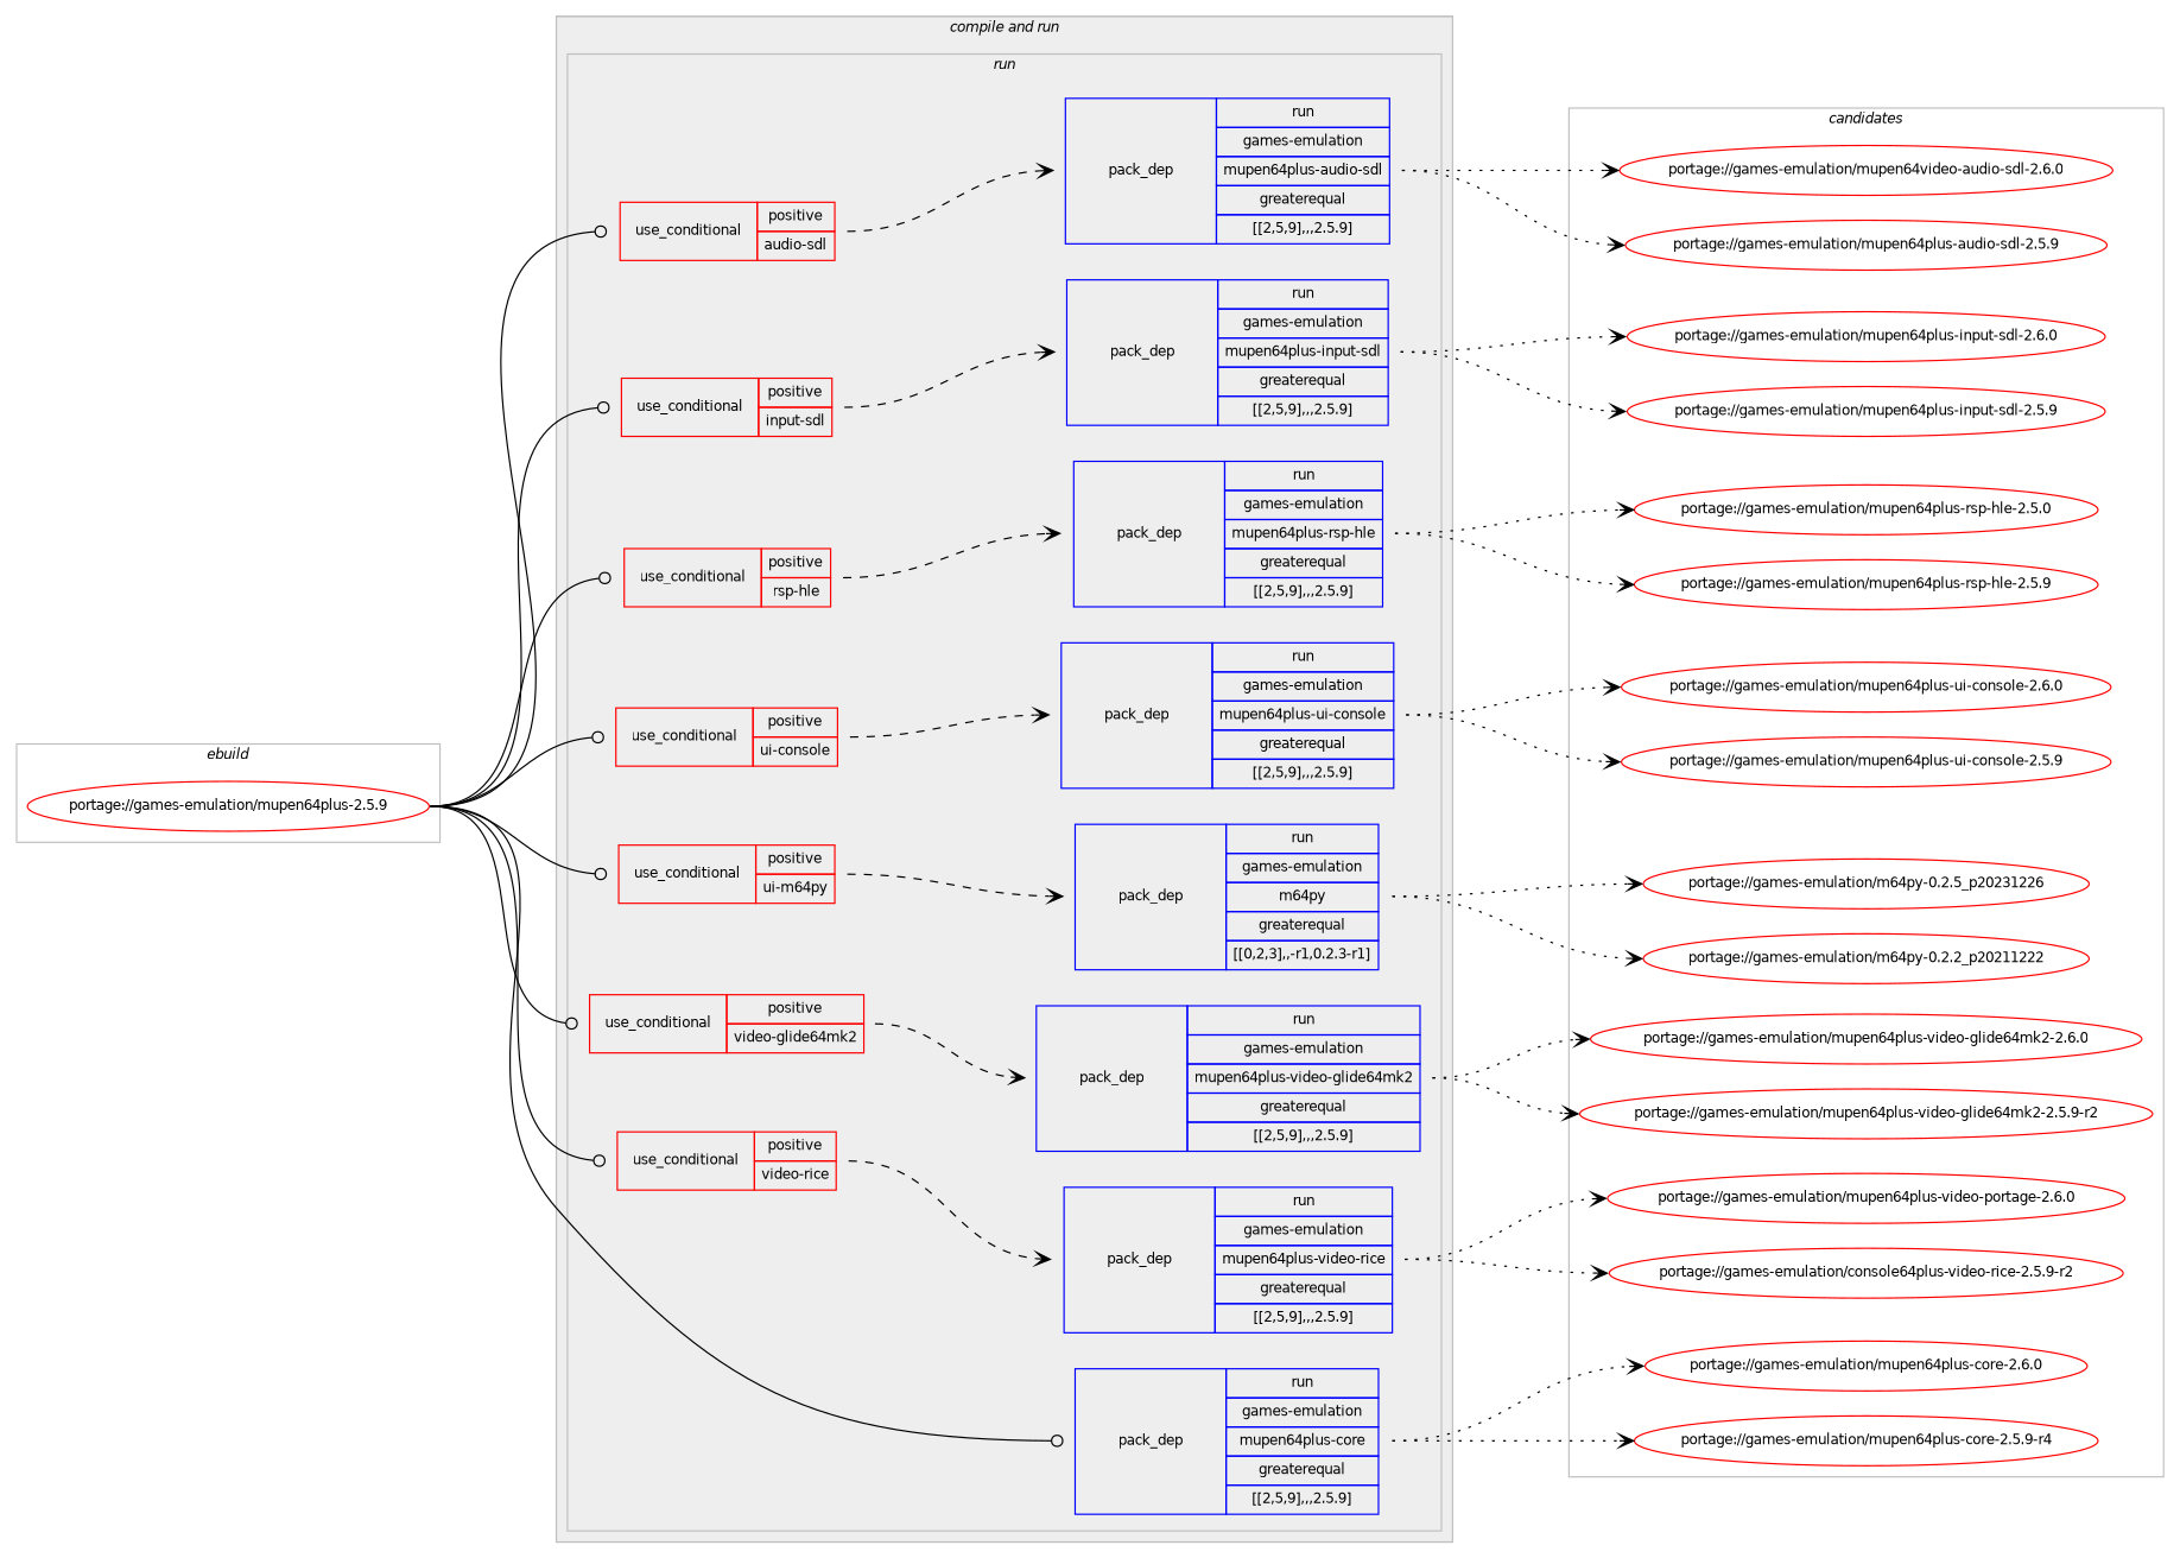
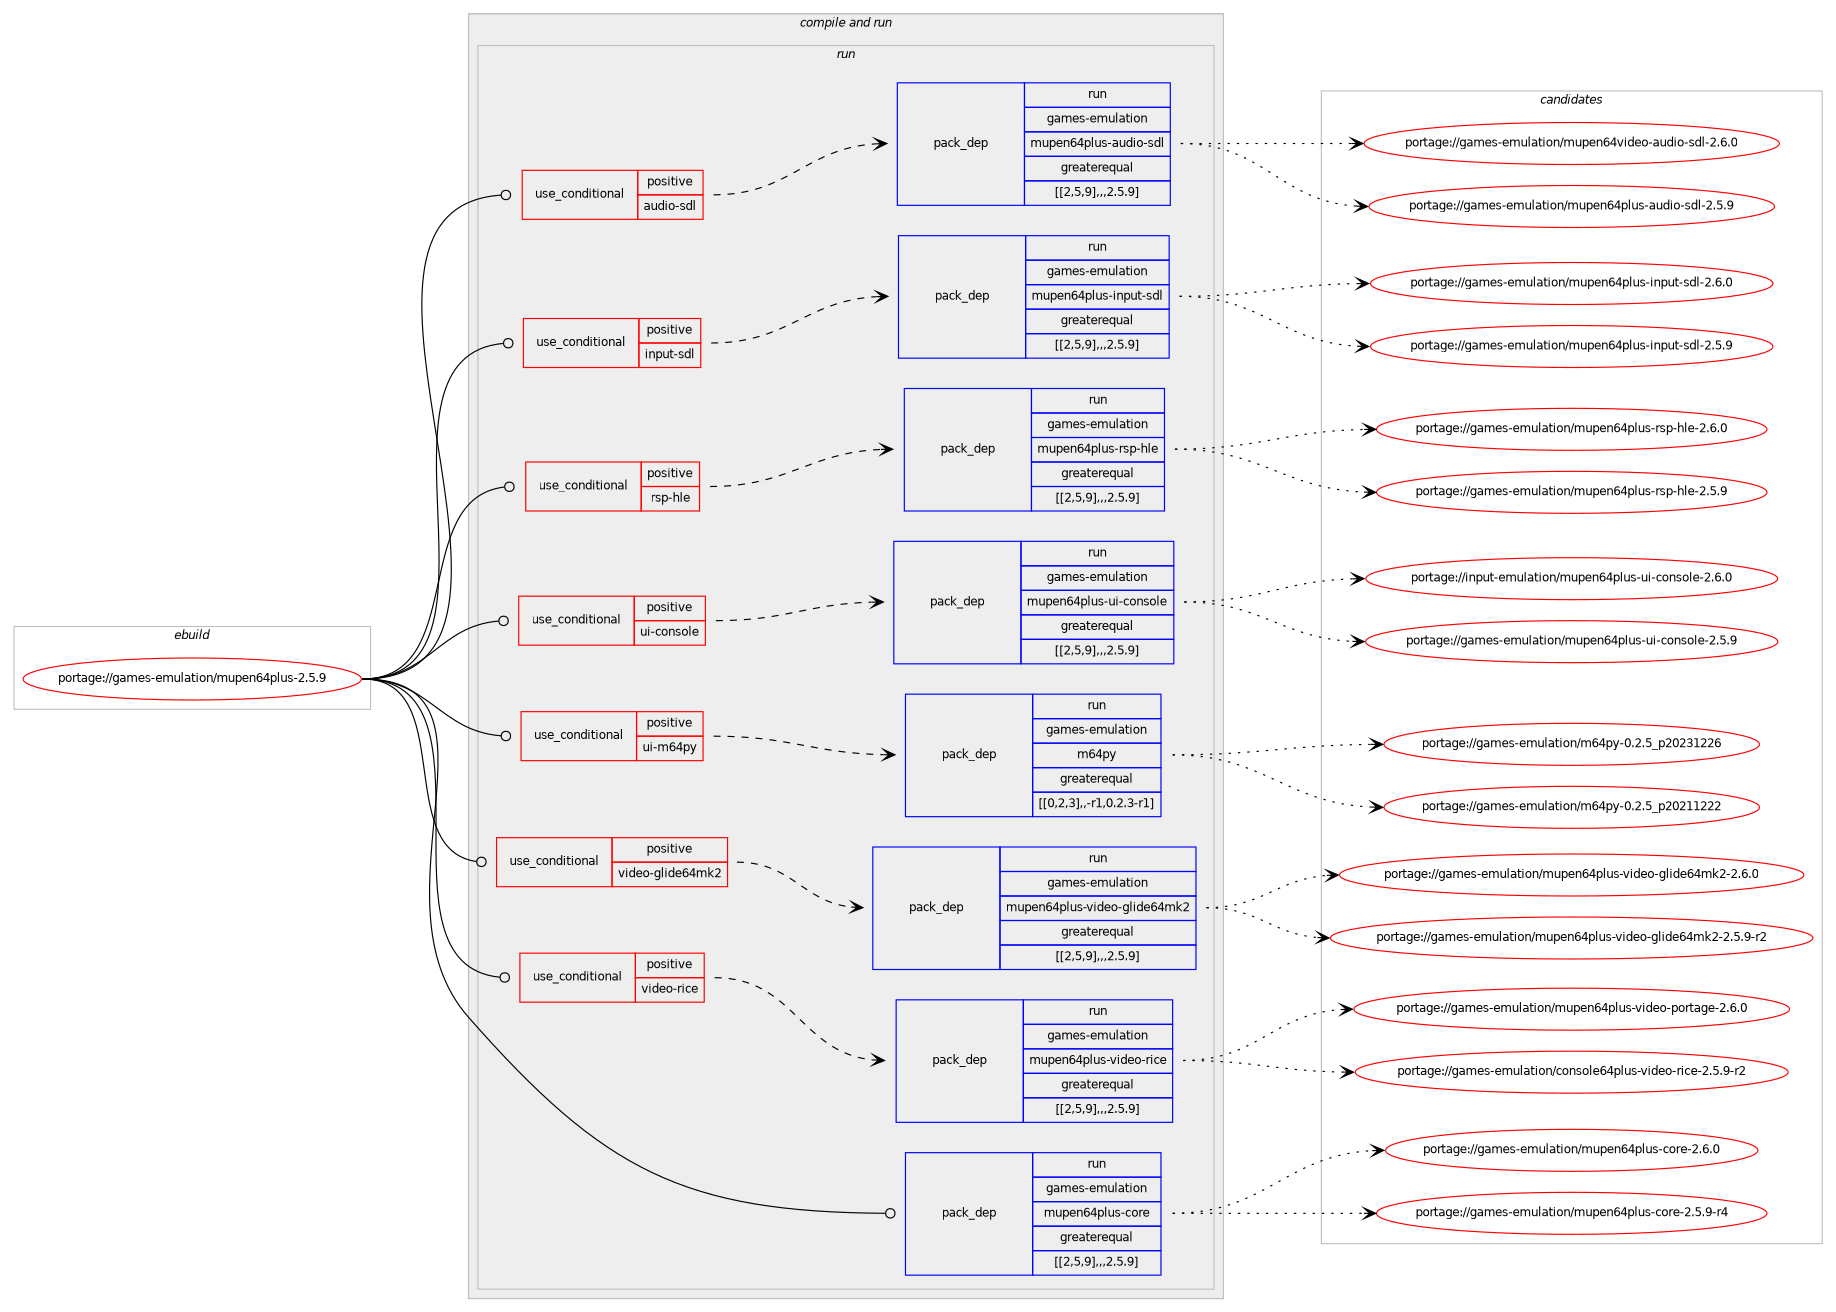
  digraph {
    compound=true
    concentrate=true
    fontname=Helvetica
    fontsize=10
    newrank=true
    rankdir=LR
    ranksep=1.5
    node [color=red fontname=Helvetica fontsize=10]
    edge [arrowhead=vee headport=w style=dotted tailport=e weight=100]
    n1 [label="portage://games-emulation/mupen64plus-2.5.9" width=4]
    n2 [color=blue label=<<TABLE BORDER="0" CELLBORDER="1" CELLSPACING="0" CELLPADDING="4" WIDTH="220"><TR><TD ROWSPAN="6" CELLPADDING="30">pack_dep</TD></TR><TR><TD WIDTH="110">run</TD></TR><TR><TD>games-emulation</TD></TR><TR><TD>mupen64plus-audio-sdl</TD></TR><TR><TD>greaterequal</TD></TR><TR><TD>[[2,5,9],,,2.5.9]</TD></TR></TABLE>> shape=none]
    n3 [label=<<TABLE BORDER="0" CELLBORDER="1" CELLSPACING="0" CELLPADDING="4"><TR><TD ROWSPAN="3" CELLPADDING="10">use_conditional</TD></TR><TR><TD>positive</TD></TR><TR><TD>audio-sdl</TD></TR></TABLE>> shape=none]
    n4 [color=blue label=<<TABLE BORDER="0" CELLBORDER="1" CELLSPACING="0" CELLPADDING="4" WIDTH="220"><TR><TD ROWSPAN="6" CELLPADDING="30">pack_dep</TD></TR><TR><TD WIDTH="110">run</TD></TR><TR><TD>games-emulation</TD></TR><TR><TD>mupen64plus-input-sdl</TD></TR><TR><TD>greaterequal</TD></TR><TR><TD>[[2,5,9],,,2.5.9]</TD></TR></TABLE>> shape=none]
    n5 [label=<<TABLE BORDER="0" CELLBORDER="1" CELLSPACING="0" CELLPADDING="4"><TR><TD ROWSPAN="3" CELLPADDING="10">use_conditional</TD></TR><TR><TD>positive</TD></TR><TR><TD>input-sdl</TD></TR></TABLE>> shape=none]
    n6 [color=blue label=<<TABLE BORDER="0" CELLBORDER="1" CELLSPACING="0" CELLPADDING="4" WIDTH="220"><TR><TD ROWSPAN="6" CELLPADDING="30">pack_dep</TD></TR><TR><TD WIDTH="110">run</TD></TR><TR><TD>games-emulation</TD></TR><TR><TD>mupen64plus-rsp-hle</TD></TR><TR><TD>greaterequal</TD></TR><TR><TD>[[2,5,9],,,2.5.9]</TD></TR></TABLE>> shape=none]
    n7 [label=<<TABLE BORDER="0" CELLBORDER="1" CELLSPACING="0" CELLPADDING="4"><TR><TD ROWSPAN="3" CELLPADDING="10">use_conditional</TD></TR><TR><TD>positive</TD></TR><TR><TD>rsp-hle</TD></TR></TABLE>> shape=none]
    n8 [color=blue label=<<TABLE BORDER="0" CELLBORDER="1" CELLSPACING="0" CELLPADDING="4" WIDTH="220"><TR><TD ROWSPAN="6" CELLPADDING="30">pack_dep</TD></TR><TR><TD WIDTH="110">run</TD></TR><TR><TD>games-emulation</TD></TR><TR><TD>mupen64plus-ui-console</TD></TR><TR><TD>greaterequal</TD></TR><TR><TD>[[2,5,9],,,2.5.9]</TD></TR></TABLE>> shape=none]
    n9 [label=<<TABLE BORDER="0" CELLBORDER="1" CELLSPACING="0" CELLPADDING="4"><TR><TD ROWSPAN="3" CELLPADDING="10">use_conditional</TD></TR><TR><TD>positive</TD></TR><TR><TD>ui-console</TD></TR></TABLE>> shape=none]
    n10 [color=blue label=<<TABLE BORDER="0" CELLBORDER="1" CELLSPACING="0" CELLPADDING="4" WIDTH="220"><TR><TD ROWSPAN="6" CELLPADDING="30">pack_dep</TD></TR><TR><TD WIDTH="110">run</TD></TR><TR><TD>games-emulation</TD></TR><TR><TD>m64py</TD></TR><TR><TD>greaterequal</TD></TR><TR><TD>[[0,2,3],,-r1,0.2.3-r1]</TD></TR></TABLE>> shape=none]
    n11 [label=<<TABLE BORDER="0" CELLBORDER="1" CELLSPACING="0" CELLPADDING="4"><TR><TD ROWSPAN="3" CELLPADDING="10">use_conditional</TD></TR><TR><TD>positive</TD></TR><TR><TD>ui-m64py</TD></TR></TABLE>> shape=none]
    n12 [color=blue label=<<TABLE BORDER="0" CELLBORDER="1" CELLSPACING="0" CELLPADDING="4" WIDTH="220"><TR><TD ROWSPAN="6" CELLPADDING="30">pack_dep</TD></TR><TR><TD WIDTH="110">run</TD></TR><TR><TD>games-emulation</TD></TR><TR><TD>mupen64plus-video-glide64mk2</TD></TR><TR><TD>greaterequal</TD></TR><TR><TD>[[2,5,9],,,2.5.9]</TD></TR></TABLE>> shape=none]
    n13 [label=<<TABLE BORDER="0" CELLBORDER="1" CELLSPACING="0" CELLPADDING="4"><TR><TD ROWSPAN="3" CELLPADDING="10">use_conditional</TD></TR><TR><TD>positive</TD></TR><TR><TD>video-glide64mk2</TD></TR></TABLE>> shape=none]
    n14 [color=blue label=<<TABLE BORDER="0" CELLBORDER="1" CELLSPACING="0" CELLPADDING="4" WIDTH="220"><TR><TD ROWSPAN="6" CELLPADDING="30">pack_dep</TD></TR><TR><TD WIDTH="110">run</TD></TR><TR><TD>games-emulation</TD></TR><TR><TD>mupen64plus-video-rice</TD></TR><TR><TD>greaterequal</TD></TR><TR><TD>[[2,5,9],,,2.5.9]</TD></TR></TABLE>> shape=none]
    n15 [label=<<TABLE BORDER="0" CELLBORDER="1" CELLSPACING="0" CELLPADDING="4"><TR><TD ROWSPAN="3" CELLPADDING="10">use_conditional</TD></TR><TR><TD>positive</TD></TR><TR><TD>video-rice</TD></TR></TABLE>> shape=none]
    n16 [color=blue label=<<TABLE BORDER="0" CELLBORDER="1" CELLSPACING="0" CELLPADDING="4" WIDTH="220"><TR><TD ROWSPAN="6" CELLPADDING="30">pack_dep</TD></TR><TR><TD WIDTH="110">run</TD></TR><TR><TD>games-emulation</TD></TR><TR><TD>mupen64plus-core</TD></TR><TR><TD>greaterequal</TD></TR><TR><TD>[[2,5,9],,,2.5.9]</TD></TR></TABLE>> shape=none]
    n17 [label="portage://games-emulation/mupen64video-audio-sdl-2.6.0" width=4]
    n18 [label="portage://games-emulation/mupen64plus-audio-sdl-2.5.9" width=4]
    n19 [label="portage://games-emulation/mupen64plus-input-sdl-2.6.0" width=4]
    n20 [label="portage://games-emulation/mupen64plus-input-sdl-2.5.9" width=4]
-   n21 [label="portage://games-emulation/mupen64plus-ui-console-2.6.0" width=4]
+   n21 [label="portage://input-emulation/mupen64plus-ui-console-2.6.0" width=4]
    n22 [label="portage://games-emulation/mupen64plus-ui-console-2.5.9" width=4]
-   n23 [label="portage://games-emulation/mupen64plus-rsp-hle-2.5.0" width=4]
+   n23 [label="portage://games-emulation/mupen64plus-rsp-hle-2.6.0" width=4]
    n24 [label="portage://games-emulation/mupen64plus-rsp-hle-2.5.9" width=4]
    n25 [label="portage://games-emulation/m64py-0.2.5_p20231226" width=4]
-   n26 [label="portage://games-emulation/m64py-0.2.2_p20211222" width=4]
+   n26 [label="portage://games-emulation/m64py-0.2.5_p20211222" width=4]
    n27 [label="portage://games-emulation/mupen64plus-video-glide64mk2-2.6.0" width=4]
    n28 [label="portage://games-emulation/mupen64plus-video-glide64mk2-2.5.9-r2" width=4]
    n29 [label="portage://games-emulation/mupen64plus-video-portage-2.6.0" width=4]
    n30 [label="portage://games-emulation/console64plus-video-rice-2.5.9-r2" width=4]
    n31 [label="portage://games-emulation/mupen64plus-core-2.6.0" width=4]
    n32 [label="portage://games-emulation/mupen64plus-core-2.5.9-r4" width=4]
    subgraph cluster_1 {
      color=gray
      label=<<i>ebuild</i>>
      n1
    }
    subgraph cluster_2 {
      color=gray
      label=<<i>dependencies</i>>
      subgraph cluster_3 {
        color=gray
        fillcolor="#eeeeee"
        label=<<i>compile</i>>
        style=filled
      }
      subgraph cluster_4 {
        color=gray
        fillcolor="#eeeeee"
        label=<<i>compile and run</i>>
        style=filled
      }
      subgraph cluster_5 {
        color=gray
        fillcolor="#eeeeee"
        label=<<i>run</i>>
        style=filled
        subgraph sub_6 {
          color=gray
          fillcolor="#eeeeee"
          label=<<i>run</i>>
          style=filled
          n3
          subgraph sub_7 {
            color=gray
            fillcolor="#eeeeee"
            label=<<i>run</i>>
            style=filled
            n2
          }
        }
        subgraph sub_8 {
          color=gray
          fillcolor="#eeeeee"
          label=<<i>run</i>>
          style=filled
          n5
          subgraph sub_9 {
            color=gray
            fillcolor="#eeeeee"
            label=<<i>run</i>>
            style=filled
            n4
          }
        }
        subgraph sub_10 {
          color=gray
          fillcolor="#eeeeee"
          label=<<i>run</i>>
          style=filled
          n7
          subgraph sub_11 {
            color=gray
            fillcolor="#eeeeee"
            label=<<i>run</i>>
            style=filled
            n6
          }
        }
        subgraph sub_12 {
          color=gray
          fillcolor="#eeeeee"
          label=<<i>run</i>>
          style=filled
          n9
          subgraph sub_13 {
            color=gray
            fillcolor="#eeeeee"
            label=<<i>run</i>>
            style=filled
            n8
          }
        }
        subgraph sub_14 {
          color=gray
          fillcolor="#eeeeee"
          label=<<i>run</i>>
          style=filled
          n11
          subgraph sub_15 {
            color=gray
            fillcolor="#eeeeee"
            label=<<i>run</i>>
            style=filled
            n10
          }
        }
        subgraph sub_16 {
          color=gray
          fillcolor="#eeeeee"
          label=<<i>run</i>>
          style=filled
          n13
          subgraph sub_17 {
            color=gray
            fillcolor="#eeeeee"
            label=<<i>run</i>>
            style=filled
            n12
          }
        }
        subgraph sub_18 {
          color=gray
          fillcolor="#eeeeee"
          label=<<i>run</i>>
          style=filled
          n15
          subgraph sub_19 {
            color=gray
            fillcolor="#eeeeee"
            label=<<i>run</i>>
            style=filled
            n14
          }
        }
        subgraph sub_20 {
          color=gray
          fillcolor="#eeeeee"
          label=<<i>run</i>>
          style=filled
          n16
        }
      }
    }
    subgraph cluster_21 {
      color=gray
      label=<<i>candidates</i>>
      rank=same
      subgraph sub_22 {
        color=black
        label=<<i>candidates</i>>
        nodesep=1
        rank=same
        n17
        n18
      }
      subgraph sub_23 {
        color=black
        label=<<i>candidates</i>>
        nodesep=1
        rank=same
        n19
        n20
      }
      subgraph sub_24 {
        color=black
        label=<<i>candidates</i>>
        nodesep=1
        rank=same
        n21
        n22
      }
      subgraph sub_25 {
        color=black
        label=<<i>candidates</i>>
        nodesep=1
        rank=same
        n23
        n24
      }
      subgraph sub_26 {
        color=black
        label=<<i>candidates</i>>
        nodesep=1
        rank=same
        n25
        n26
      }
      subgraph sub_27 {
        color=black
        label=<<i>candidates</i>>
        nodesep=1
        rank=same
        n27
        n28
      }
      subgraph sub_28 {
        color=black
        label=<<i>candidates</i>>
        nodesep=1
        rank=same
        n29
        n30
      }
      subgraph sub_29 {
        color=black
        label=<<i>candidates</i>>
        nodesep=1
        rank=same
        n31
        n32
      }
    }
    n1 -> n3 [arrowhead=odot style=solid weight=20]
    n1 -> n5 [arrowhead=odot style=solid weight=20]
    n1 -> n7 [arrowhead=odot style=solid weight=20]
    n1 -> n9 [arrowhead=odot style=solid weight=20]
    n1 -> n11 [arrowhead=odot style=solid weight=20]
    n1 -> n13 [arrowhead=odot style=solid weight=20]
    n1 -> n15 [arrowhead=odot style=solid weight=20]
    n1 -> n16 [arrowhead=odot style=solid weight=20]
    n2 -> n17
    n2 -> n18
    n3 -> n2 [style=dashed weight=20]
    n4 -> n19
    n4 -> n20
    n5 -> n4 [style=dashed weight=20]
    n6 -> n23
    n6 -> n24
    n7 -> n6 [style=dashed weight=20]
    n8 -> n21
    n8 -> n22
    n9 -> n8 [style=dashed weight=20]
    n10 -> n25
    n10 -> n26
    n11 -> n10 [style=dashed weight=20]
    n12 -> n27
    n12 -> n28
    n13 -> n12 [style=dashed weight=20]
    n14 -> n29
    n14 -> n30
    n15 -> n14 [style=dashed weight=20]
    n16 -> n31
    n16 -> n32
  }
